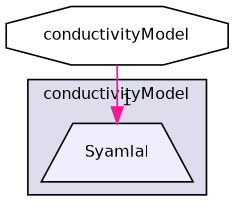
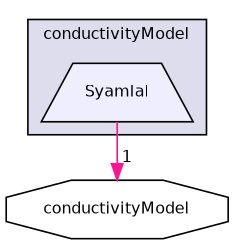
  digraph {
    compound=true
    node [fontname=Helvetica fontsize=10]
    n1 [fillcolor="#eeeeff" label=Syamlal pencolor=black shape=trapezium style=filled]
    n2 [label=conductivityModel shape=octagon]
    subgraph cluster_1 {
      bgcolor="#ddddee"
      fontname=Helvetica
      fontsize=10
      label=conductivityModel
      pencolor=black
      n1
    }
-   n2 -> n1 [headlabel=1 labeldistance=1.5 labelfontname=Helvetica labelfontsize=10 color=deeppink]
+   n1 -> n2 [headlabel=1 labeldistance=1.5 labelfontname=Helvetica labelfontsize=10 color=deeppink]
  }
